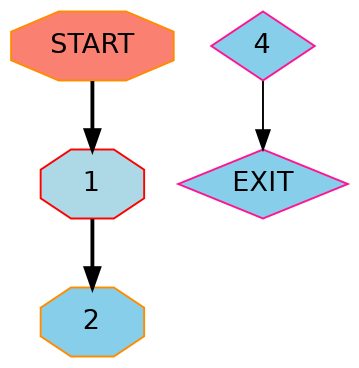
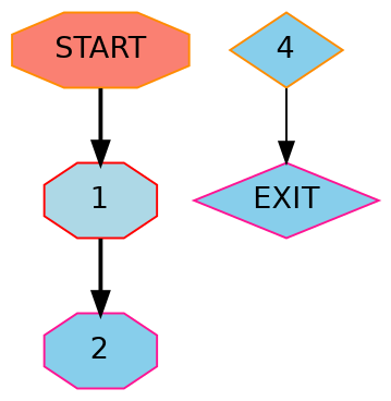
  digraph {
    fontname="DejaVu Sans"
    node [color=darkorange fillcolor=skyblue fontname="DejaVu Sans" shape=octagon style=filled]
    edge [fontname="DejaVu Sans" style=bold]
    n1 [fillcolor=salmon label=START]
    1 [color=red fillcolor=lightblue]
-   2
-   4 [color=deeppink shape=diamond]
+   2 [color=deeppink]
+   4 [shape=diamond]
    n5 [color=deeppink label=EXIT shape=diamond]
    n1 -> 1
    1 -> 2
    4 -> n5 [style=solid]
  }
